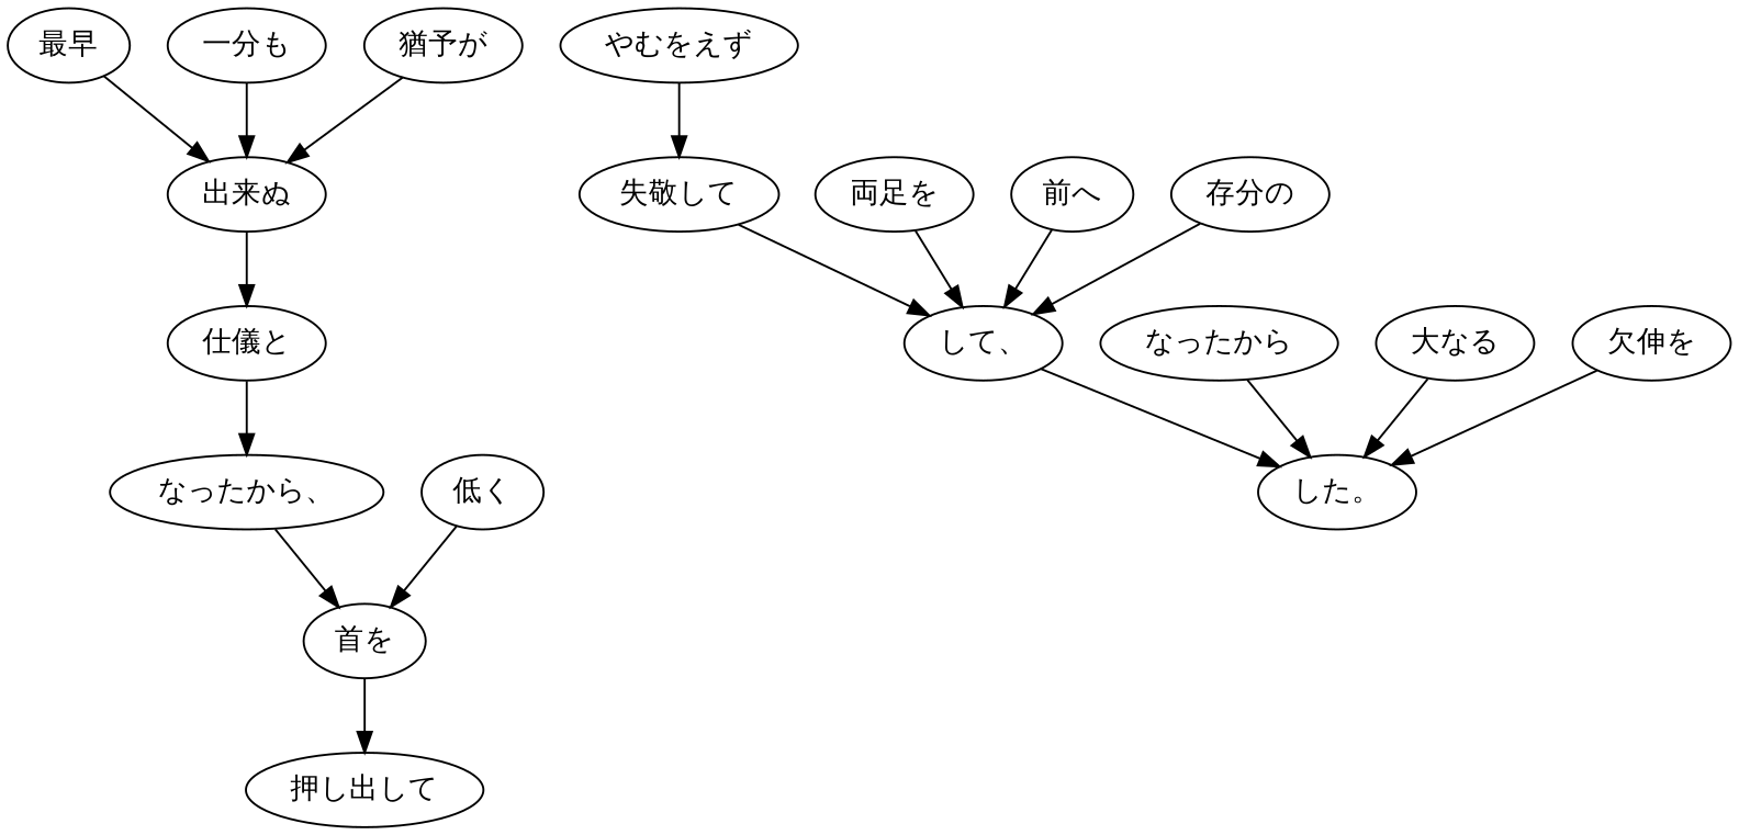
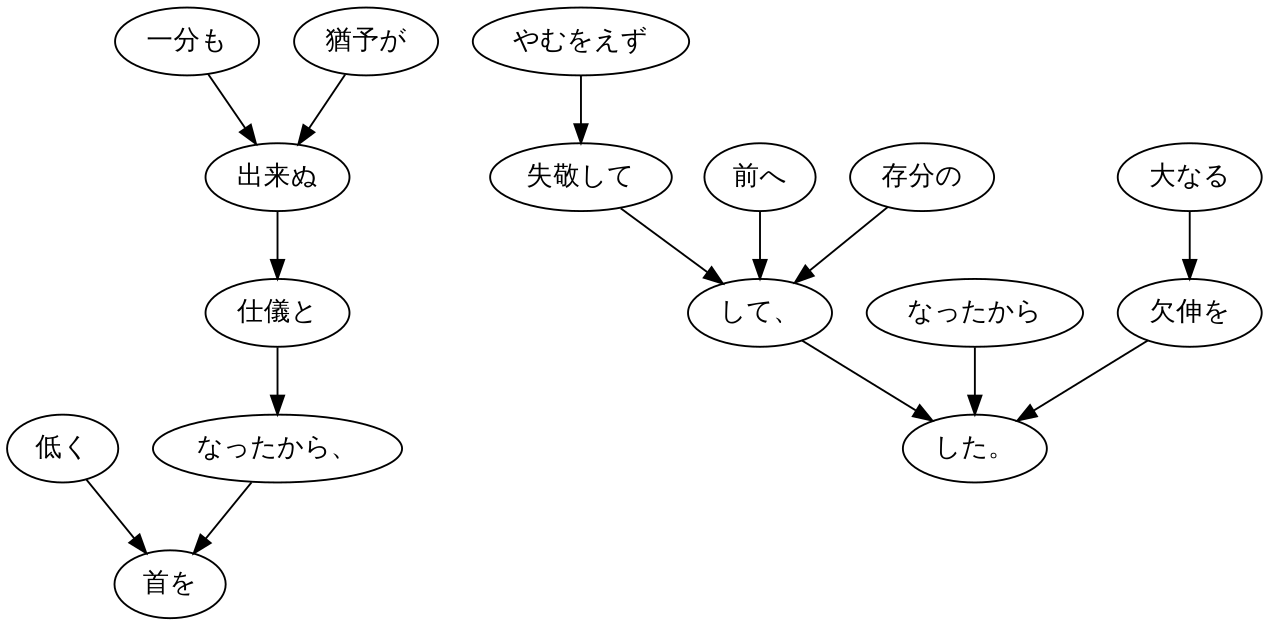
  digraph {
-   n1 [label="最早"]
    n2 [label="出来ぬ"]
    n3 [label="仕儀と"]
    n4 [label="一分も"]
    n5 [label="猶予が"]
    n6 [label="なったから、"]
    n7 [label="首を"]
    n8 [label="した。"]
    n9 [label="やむをえず"]
    n10 [label="失敬して"]
    n11 [label="して、"]
-   n12 [label="両足を"]
    n13 [label="前へ"]
    n14 [label="存分の"]
-   n15 [label="押し出して"]
    n16 [label="低く"]
    n17 [label="なったから"]
    n18 [label="大なる"]
    n19 [label="欠伸を"]
-   n1 -> n2
    n2 -> n3
    n3 -> n6
    n4 -> n2
    n5 -> n2
    n6 -> n7
-   n7 -> n15
    n9 -> n10
    n10 -> n11
    n11 -> n8
-   n12 -> n11
    n13 -> n11
    n14 -> n11
    n16 -> n7
    n17 -> n8
-   n18 -> n8
+   n18 -> n19
    n19 -> n8
  }
